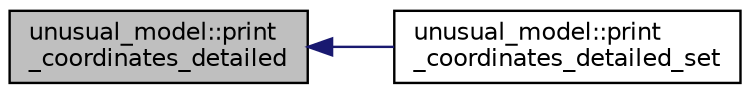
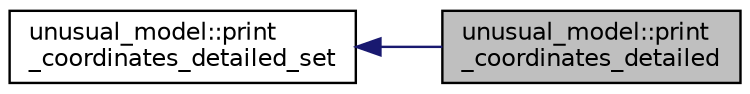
  digraph {
    rankdir=LR
    fontname="DejaVu Sans"
    node [color=black fontname="DejaVu Sans" fontsize=10 shape=record style=filled]
    n1 [fillcolor=grey75 fontcolor=black height=0.2 label="unusual_model::print\l_coordinates_detailed" width=0.4]
    n2 [fillcolor=white height=0.2 label="unusual_model::print\l_coordinates_detailed_set" width=0.4]
-   n1 -> n2 [color=midnightblue dir=back fontname="DejaVu Sans" fontsize=10 labelfontname=Helvetica labelfontsize=10 style=solid]
+   n2 -> n1 [color=midnightblue dir=back fontname="DejaVu Sans" fontsize=10 labelfontname=Helvetica labelfontsize=10 style=solid]
  }
